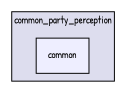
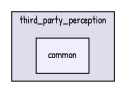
  digraph {
    compound=true
    fontname="Patrick Hand"
    n1 [fillcolor="#eeeeff" fontname="Patrick Hand" fontsize=10 label=common pencolor=black shape=box style=filled]
    subgraph cluster_1 {
      bgcolor="#ddddee"
      fontsize=10
-     label=common_party_perception
+     label=third_party_perception
      pencolor=black
      n1
    }
  }
